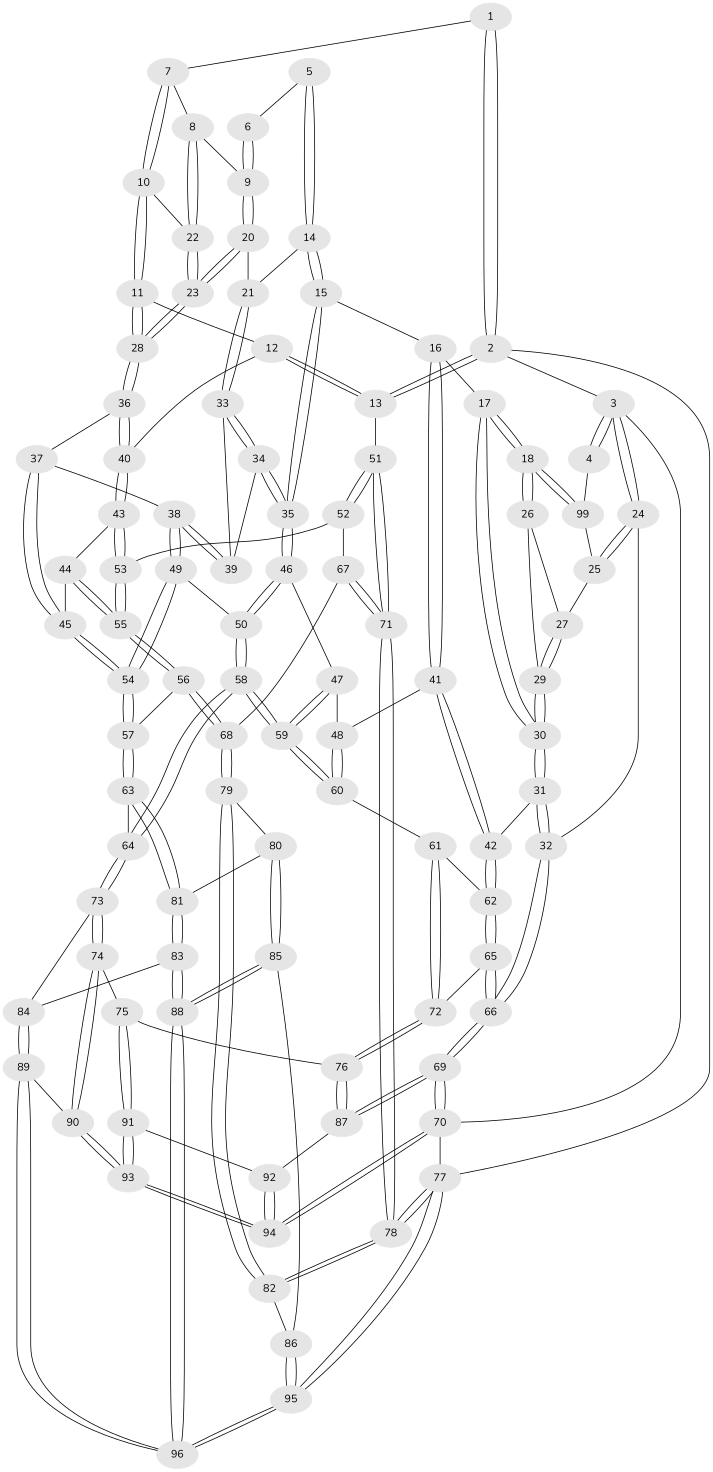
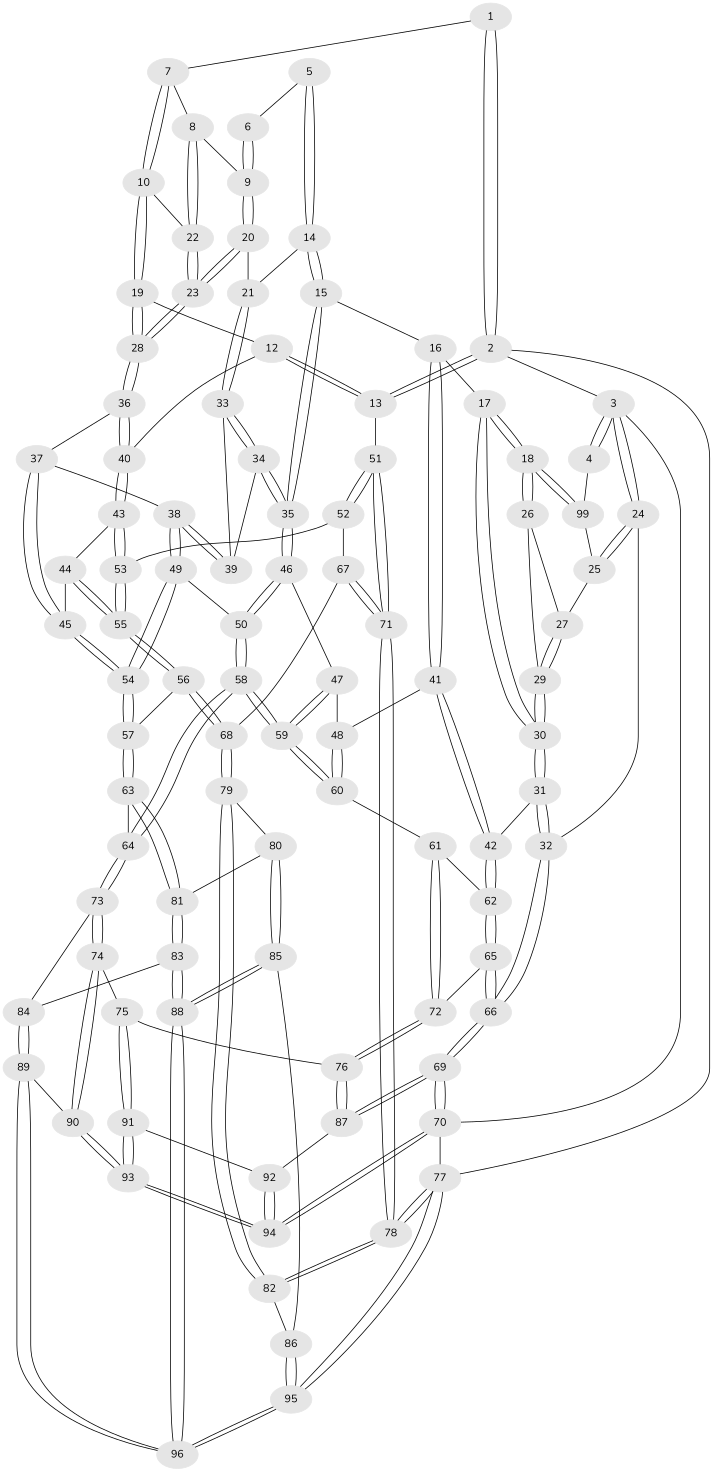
  graph {
    fontname=Nunito
    node [color=gray90 fontname=Nunito style=filled]
    edge [fontname=Nunito]
    1
    2
    7
    3
    13
    77
    8
    10
    4
    24
    70
    51
    78
    95
    n15 [label=99]
    25
    32
    94
    5
    6
    14
    9
    15
    21
    20
    22
-   11
+   11 [label=19]
    23
    12
    28
    40
    36
    43
    52
    71
    16
    35
    33
    17
    41
    46
    18
    30
    42
    48
    26
    31
    27
    29
    34
    39
    66
    37
    62
    69
    47
    50
    38
    45
    49
    54
    44
    53
    60
    65
    55
    56
    57
    59
    58
    61
    64
    67
    68
    63
    79
    81
    73
    72
    76
    83
    74
    84
    87
    82
    80
    92
    75
    90
    89
    91
    93
    96
    86
    85
    88
    1 -- 2
    1 -- 2
    1 -- 7
    2 -- 3
    2 -- 13
    2 -- 13
    2 -- 77
    7 -- 8
    7 -- 10
    7 -- 10
    3 -- 4
    3 -- 4
    3 -- 24
    3 -- 24
    3 -- 70
    13 -- 51
    77 -- 78
    77 -- 78
    77 -- 95
    77 -- 95
    8 -- 9
    8 -- 22
    8 -- 22
    10 -- 22
    10 -- 11
    10 -- 11
    4 -- n15
    24 -- 25
    24 -- 25
    24 -- 32
    70 -- 77
    70 -- 94
    70 -- 94
    51 -- 52
    51 -- 52
    51 -- 71
    51 -- 71
    78 -- 82
    78 -- 82
    95 -- 96
    95 -- 96
    n15 -- 25
    25 -- 27
    32 -- 66
    32 -- 66
    5 -- 6
    5 -- 14
    5 -- 14
    6 -- 9
    6 -- 9
    14 -- 15
    14 -- 15
    14 -- 21
    9 -- 20
    9 -- 20
    15 -- 16
    15 -- 35
    15 -- 35
    21 -- 33
    21 -- 33
    20 -- 21
    20 -- 23
    20 -- 23
    22 -- 23
    22 -- 23
    11 -- 12
    11 -- 28
    11 -- 28
    23 -- 28
    23 -- 28
    12 -- 13
    12 -- 13
    12 -- 40
    28 -- 36
    28 -- 36
    40 -- 43
    40 -- 43
    36 -- 40
    36 -- 40
    36 -- 37
    43 -- 44
    43 -- 53
    43 -- 53
    52 -- 53
    52 -- 67
    71 -- 78
    71 -- 78
    16 -- 17
    16 -- 41
    16 -- 41
    35 -- 46
    35 -- 46
    33 -- 34
    33 -- 34
    33 -- 39
    17 -- 18
    17 -- 18
    17 -- 30
    17 -- 30
    41 -- 42
    41 -- 42
    41 -- 48
    46 -- 47
    46 -- 50
    46 -- 50
    18 -- n15
    18 -- n15
    18 -- 26
    18 -- 26
    30 -- 31
    30 -- 31
    42 -- 62
    42 -- 62
    48 -- 60
    48 -- 60
    26 -- 27
    26 -- 29
    31 -- 32
    31 -- 32
    31 -- 42
    27 -- 29
    27 -- 29
    29 -- 30
    29 -- 30
    34 -- 35
    34 -- 35
    34 -- 39
    66 -- 69
    66 -- 69
    37 -- 38
    37 -- 45
    37 -- 45
    62 -- 65
    62 -- 65
    69 -- 70
    69 -- 70
    69 -- 87
    69 -- 87
    47 -- 48
    47 -- 59
    47 -- 59
    50 -- 58
    50 -- 58
    38 -- 39
    38 -- 39
    38 -- 49
    38 -- 49
    45 -- 54
    45 -- 54
    49 -- 50
    49 -- 54
    49 -- 54
    54 -- 57
    54 -- 57
    44 -- 45
    44 -- 55
    44 -- 55
    53 -- 55
    53 -- 55
    60 -- 61
    65 -- 66
    65 -- 66
    65 -- 72
    55 -- 56
    55 -- 56
    56 -- 57
    56 -- 68
    56 -- 68
    57 -- 63
    57 -- 63
    59 -- 60
    59 -- 60
    58 -- 59
    58 -- 59
    58 -- 64
    58 -- 64
    61 -- 62
    61 -- 72
    61 -- 72
    64 -- 73
    64 -- 73
    67 -- 71
    67 -- 71
    67 -- 68
    68 -- 79
    68 -- 79
    63 -- 64
    63 -- 81
    63 -- 81
    79 -- 82
    79 -- 82
    79 -- 80
    81 -- 83
    81 -- 83
    73 -- 74
    73 -- 74
    73 -- 84
    72 -- 76
    72 -- 76
    76 -- 87
    76 -- 87
    83 -- 84
    83 -- 88
    83 -- 88
    74 -- 75
    74 -- 90
    74 -- 90
    84 -- 89
    84 -- 89
    87 -- 92
    82 -- 86
    80 -- 81
    80 -- 85
    80 -- 85
    92 -- 94
    92 -- 94
    75 -- 76
    75 -- 91
    75 -- 91
    90 -- 93
    90 -- 93
    89 -- 90
    89 -- 96
    89 -- 96
    91 -- 92
    91 -- 93
    91 -- 93
    93 -- 94
    93 -- 94
    86 -- 95
    86 -- 95
    85 -- 86
    85 -- 88
    85 -- 88
    88 -- 96
    88 -- 96
  }
